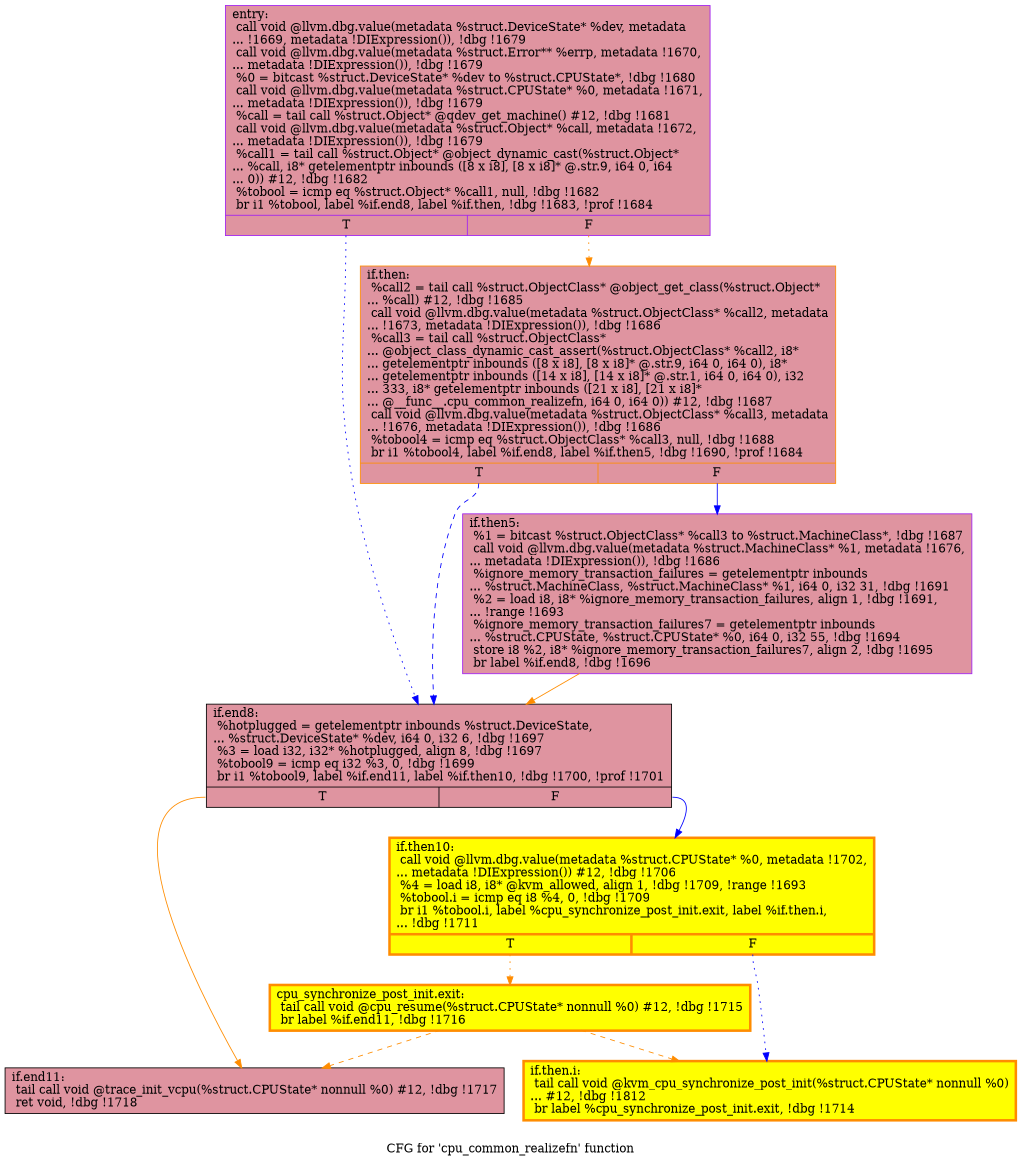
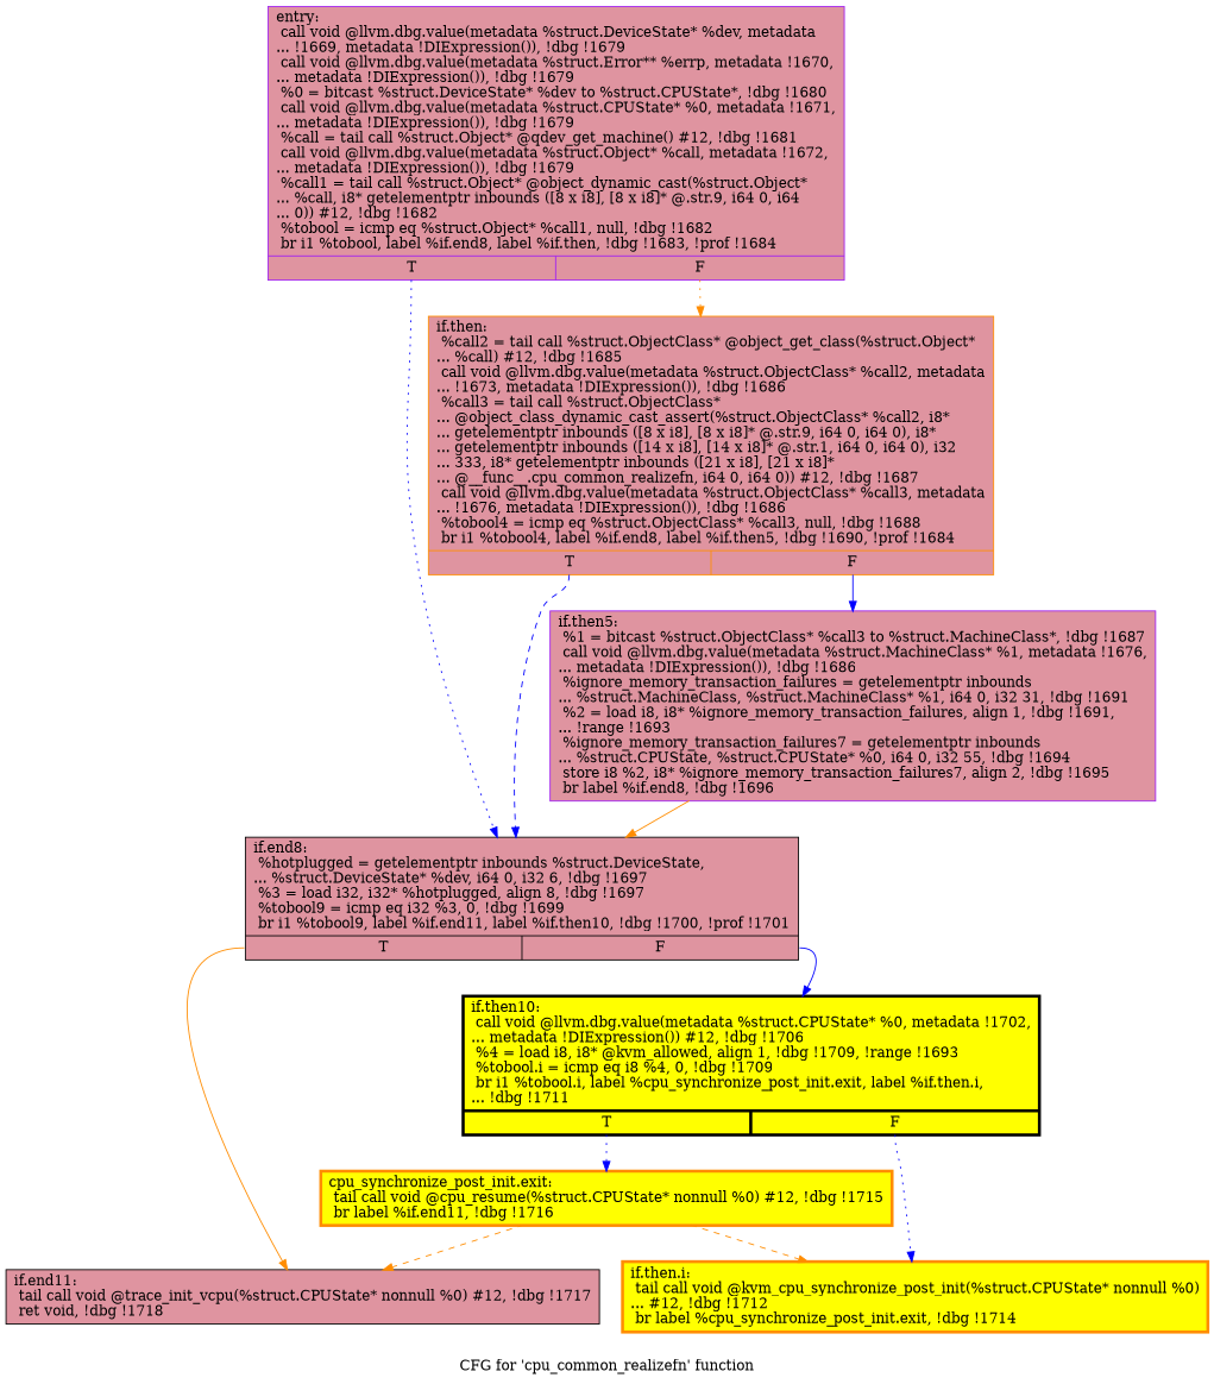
  digraph {
    label="CFG for 'cpu_common_realizefn' function"
    node [color=black fillcolor="#b70d2870" shape=record style=filled]
    edge [color=blue style=dotted tailport=s0]
    n1 [color=purple label="{entry:\l  call void @llvm.dbg.value(metadata %struct.DeviceState* %dev, metadata\l... !1669, metadata !DIExpression()), !dbg !1679\l  call void @llvm.dbg.value(metadata %struct.Error** %errp, metadata !1670,\l... metadata !DIExpression()), !dbg !1679\l  %0 = bitcast %struct.DeviceState* %dev to %struct.CPUState*, !dbg !1680\l  call void @llvm.dbg.value(metadata %struct.CPUState* %0, metadata !1671,\l... metadata !DIExpression()), !dbg !1679\l  %call = tail call %struct.Object* @qdev_get_machine() #12, !dbg !1681\l  call void @llvm.dbg.value(metadata %struct.Object* %call, metadata !1672,\l... metadata !DIExpression()), !dbg !1679\l  %call1 = tail call %struct.Object* @object_dynamic_cast(%struct.Object*\l... %call, i8* getelementptr inbounds ([8 x i8], [8 x i8]* @.str.9, i64 0, i64\l... 0)) #12, !dbg !1682\l  %tobool = icmp eq %struct.Object* %call1, null, !dbg !1682\l  br i1 %tobool, label %if.end8, label %if.then, !dbg !1683, !prof !1684\l|{<s0>T|<s1>F}}"]
    n2 [label="{if.end8:                                          \l  %hotplugged = getelementptr inbounds %struct.DeviceState,\l... %struct.DeviceState* %dev, i64 0, i32 6, !dbg !1697\l  %3 = load i32, i32* %hotplugged, align 8, !dbg !1697\l  %tobool9 = icmp eq i32 %3, 0, !dbg !1699\l  br i1 %tobool9, label %if.end11, label %if.then10, !dbg !1700, !prof !1701\l|{<s0>T|<s1>F}}"]
    n3 [color=darkorange label="{if.then:                                          \l  %call2 = tail call %struct.ObjectClass* @object_get_class(%struct.Object*\l... %call) #12, !dbg !1685\l  call void @llvm.dbg.value(metadata %struct.ObjectClass* %call2, metadata\l... !1673, metadata !DIExpression()), !dbg !1686\l  %call3 = tail call %struct.ObjectClass*\l... @object_class_dynamic_cast_assert(%struct.ObjectClass* %call2, i8*\l... getelementptr inbounds ([8 x i8], [8 x i8]* @.str.9, i64 0, i64 0), i8*\l... getelementptr inbounds ([14 x i8], [14 x i8]* @.str.1, i64 0, i64 0), i32\l... 333, i8* getelementptr inbounds ([21 x i8], [21 x i8]*\l... @__func__.cpu_common_realizefn, i64 0, i64 0)) #12, !dbg !1687\l  call void @llvm.dbg.value(metadata %struct.ObjectClass* %call3, metadata\l... !1676, metadata !DIExpression()), !dbg !1686\l  %tobool4 = icmp eq %struct.ObjectClass* %call3, null, !dbg !1688\l  br i1 %tobool4, label %if.end8, label %if.then5, !dbg !1690, !prof !1684\l|{<s0>T|<s1>F}}"]
    n4 [label="{if.end11:                                         \l  tail call void @trace_init_vcpu(%struct.CPUState* nonnull %0) #12, !dbg !1717\l  ret void, !dbg !1718\l}"]
-   n5 [color=darkorange fillcolor=yellow label="{if.then10:                                        \l  call void @llvm.dbg.value(metadata %struct.CPUState* %0, metadata !1702,\l... metadata !DIExpression()) #12, !dbg !1706\l  %4 = load i8, i8* @kvm_allowed, align 1, !dbg !1709, !range !1693\l  %tobool.i = icmp eq i8 %4, 0, !dbg !1709\l  br i1 %tobool.i, label %cpu_synchronize_post_init.exit, label %if.then.i,\l... !dbg !1711\l|{<s0>T|<s1>F}}" penwidth=3.0]
+   n5 [fillcolor=yellow label="{if.then10:                                        \l  call void @llvm.dbg.value(metadata %struct.CPUState* %0, metadata !1702,\l... metadata !DIExpression()) #12, !dbg !1706\l  %4 = load i8, i8* @kvm_allowed, align 1, !dbg !1709, !range !1693\l  %tobool.i = icmp eq i8 %4, 0, !dbg !1709\l  br i1 %tobool.i, label %cpu_synchronize_post_init.exit, label %if.then.i,\l... !dbg !1711\l|{<s0>T|<s1>F}}" penwidth=3.0]
    n6 [color=purple label="{if.then5:                                         \l  %1 = bitcast %struct.ObjectClass* %call3 to %struct.MachineClass*, !dbg !1687\l  call void @llvm.dbg.value(metadata %struct.MachineClass* %1, metadata !1676,\l... metadata !DIExpression()), !dbg !1686\l  %ignore_memory_transaction_failures = getelementptr inbounds\l... %struct.MachineClass, %struct.MachineClass* %1, i64 0, i32 31, !dbg !1691\l  %2 = load i8, i8* %ignore_memory_transaction_failures, align 1, !dbg !1691,\l... !range !1693\l  %ignore_memory_transaction_failures7 = getelementptr inbounds\l... %struct.CPUState, %struct.CPUState* %0, i64 0, i32 55, !dbg !1694\l  store i8 %2, i8* %ignore_memory_transaction_failures7, align 2, !dbg !1695\l  br label %if.end8, !dbg !1696\l}"]
    n7 [color=darkorange fillcolor=yellow label="{cpu_synchronize_post_init.exit:                   \l  tail call void @cpu_resume(%struct.CPUState* nonnull %0) #12, !dbg !1715\l  br label %if.end11, !dbg !1716\l}" penwidth=3.0]
-   n8 [color=darkorange fillcolor=yellow label="{if.then.i:                                        \l  tail call void @kvm_cpu_synchronize_post_init(%struct.CPUState* nonnull %0)\l... #12, !dbg !1812\l  br label %cpu_synchronize_post_init.exit, !dbg !1714\l}" penwidth=3.0]
+   n8 [color=darkorange fillcolor=yellow label="{if.then.i:                                        \l  tail call void @kvm_cpu_synchronize_post_init(%struct.CPUState* nonnull %0)\l... #12, !dbg !1712\l  br label %cpu_synchronize_post_init.exit, !dbg !1714\l}" penwidth=3.0]
    n1 -> n2
    n1 -> n3 [color=darkorange tailport=s1]
    n2 -> n4 [color=darkorange style=solid]
    n2 -> n5 [style=solid tailport=s1]
    n3 -> n2 [style=dashed]
    n3 -> n6 [style=solid tailport=s1]
-   n5 -> n7 [color=darkorange]
+   n5 -> n7
    n5 -> n8 [tailport=s1]
    n6 -> n2 [color=darkorange style=solid]
    n7 -> n4 [color=darkorange style=dashed]
    n7 -> n8 [color=darkorange style=dashed]
  }
